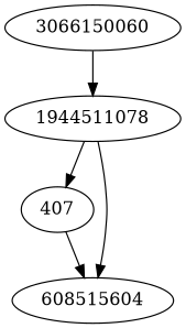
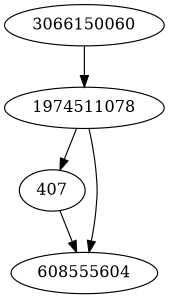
  strict digraph {
    n1 [label=407]
-   608515604
+   608515604 [label=608555604]
    n3 [label=3066150060]
-   1944511078
+   1944511078 [label=1974511078]
    n1 -> 608515604
    n3 -> 1944511078
    1944511078 -> n1
    1944511078 -> 608515604
  }
